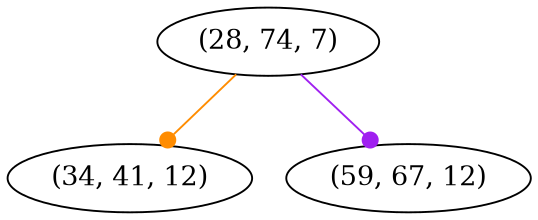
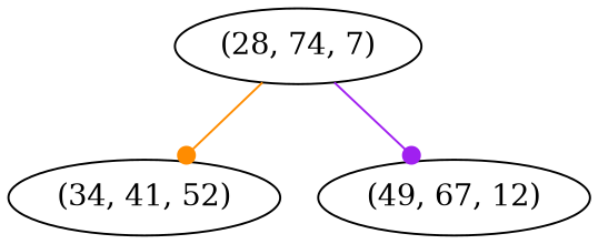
  digraph {
    edge [arrowhead=dot]
    n1 [label="(28, 74, 7)"]
-   "(34, 41, 12)"
-   "(59, 67, 12)"
+   "(34, 41, 12)" [label="(34, 41, 52)"]
+   "(59, 67, 12)" [label="(49, 67, 12)"]
    n1 -> "(34, 41, 12)" [color=darkorange]
    n1 -> "(59, 67, 12)" [color=purple]
  }
